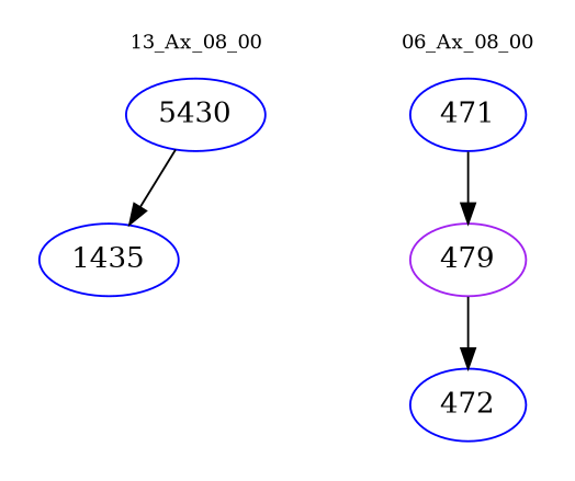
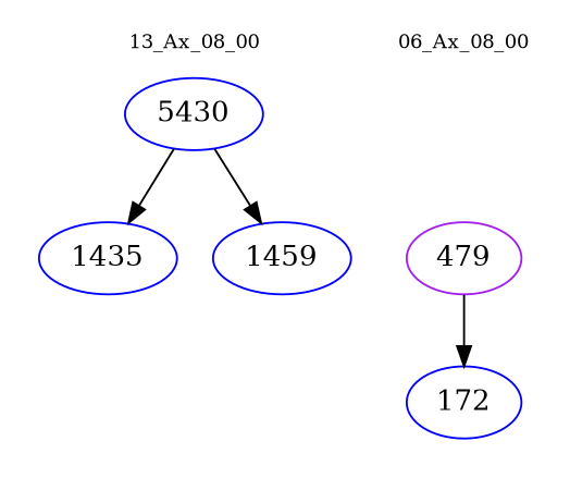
  digraph {
    node [color=blue]
    edge [color=black]
    n1 [label=5430]
    n2 [label=1435]
-   n4 [label=471]
-   n5 [label=472]
+   n3 [label=1459]
+   n5 [label=172]
    n6 [color=purple label=479]
    subgraph cluster_1 {
      color=white
      fontsize=10
      label="13_Ax_08_00"
      n1
      n2
+     n3
    }
    subgraph cluster_2 {
      color=white
      fontsize=10
      label="06_Ax_08_00"
-     n4
      n5
      n6
    }
    n1 -> n2
-   n4 -> n6
+   n1 -> n3
    n6 -> n5
  }
